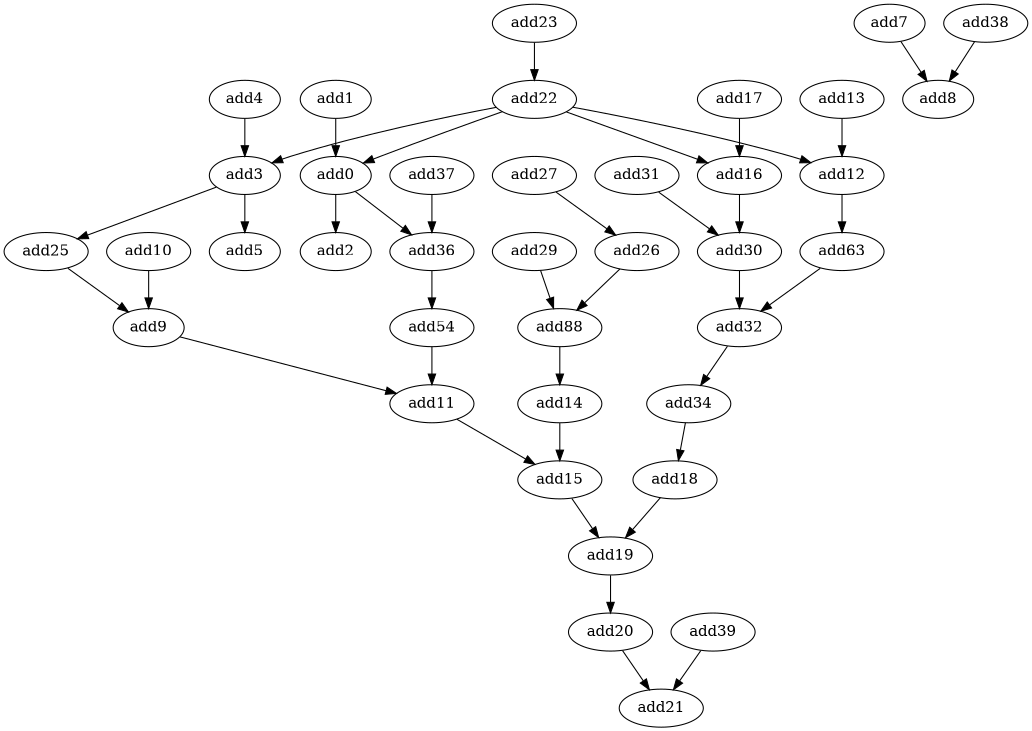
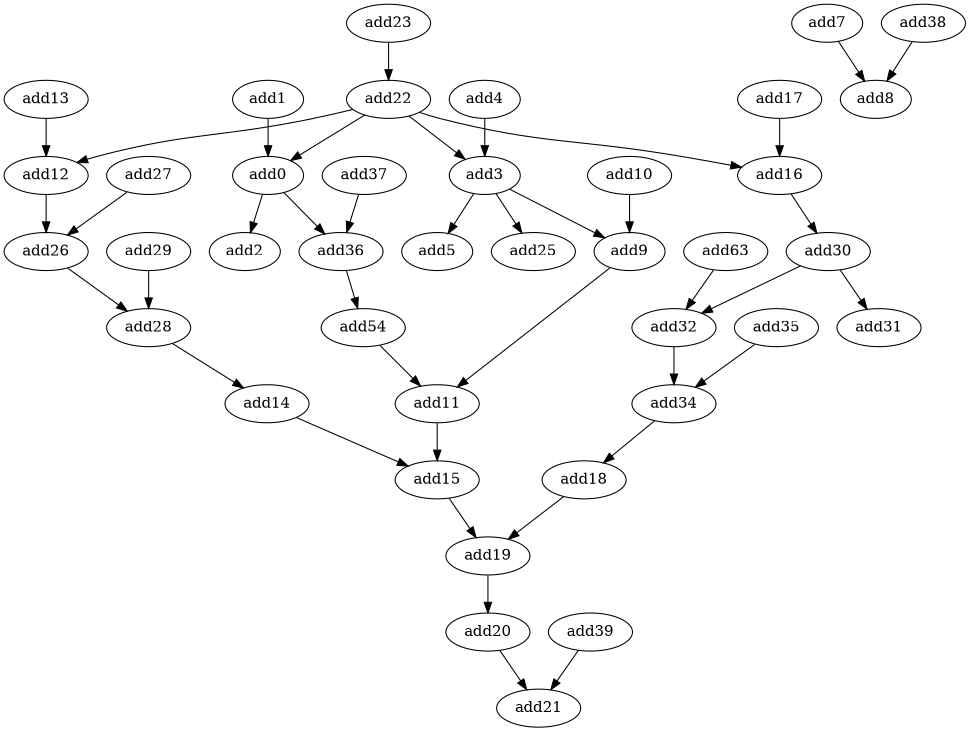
  strict digraph {
    node [opcode=add]
    add0
    add2
    add36
    n4 [label=add54]
    add1
    add3
    add5
    add25
    add9
    add4
    add7
    add8
    add11
    add15
    add10
    add19
    add12
    add26
-   add28 [label=add88]
+   add28
    add13
    add14
    add20
    add16
    add30
    add32
    add17
    add18
    add21
    add22
    add23
    add27
    add29
    add34
    add31
    n35 [label=add63]
+   add35
    add37
    add38
    add39
    add0 -> add2
    add0 -> add36
    add36 -> n4
    n4 -> add11
    add1 -> add0
    add3 -> add5
    add3 -> add25
-   add25 -> add9
+   add3 -> add9
    add9 -> add11
    add4 -> add3
    add7 -> add8
    add11 -> add15
    add15 -> add19
    add10 -> add9
    add19 -> add20
-   add12 -> n35
+   add12 -> add26
    add26 -> add28
    add28 -> add14
    add13 -> add12
    add14 -> add15
    add20 -> add21
    add16 -> add30
    add30 -> add32
    add32 -> add34
    add17 -> add16
    add18 -> add19
    add22 -> add0
    add22 -> add3
    add22 -> add12
    add22 -> add16
    add23 -> add22
    add27 -> add26
    add29 -> add28
    add34 -> add18
-   add31 -> add30
+   add30 -> add31
    n35 -> add32
+   add35 -> add34
    add37 -> add36
    add38 -> add8
    add39 -> add21
  }
